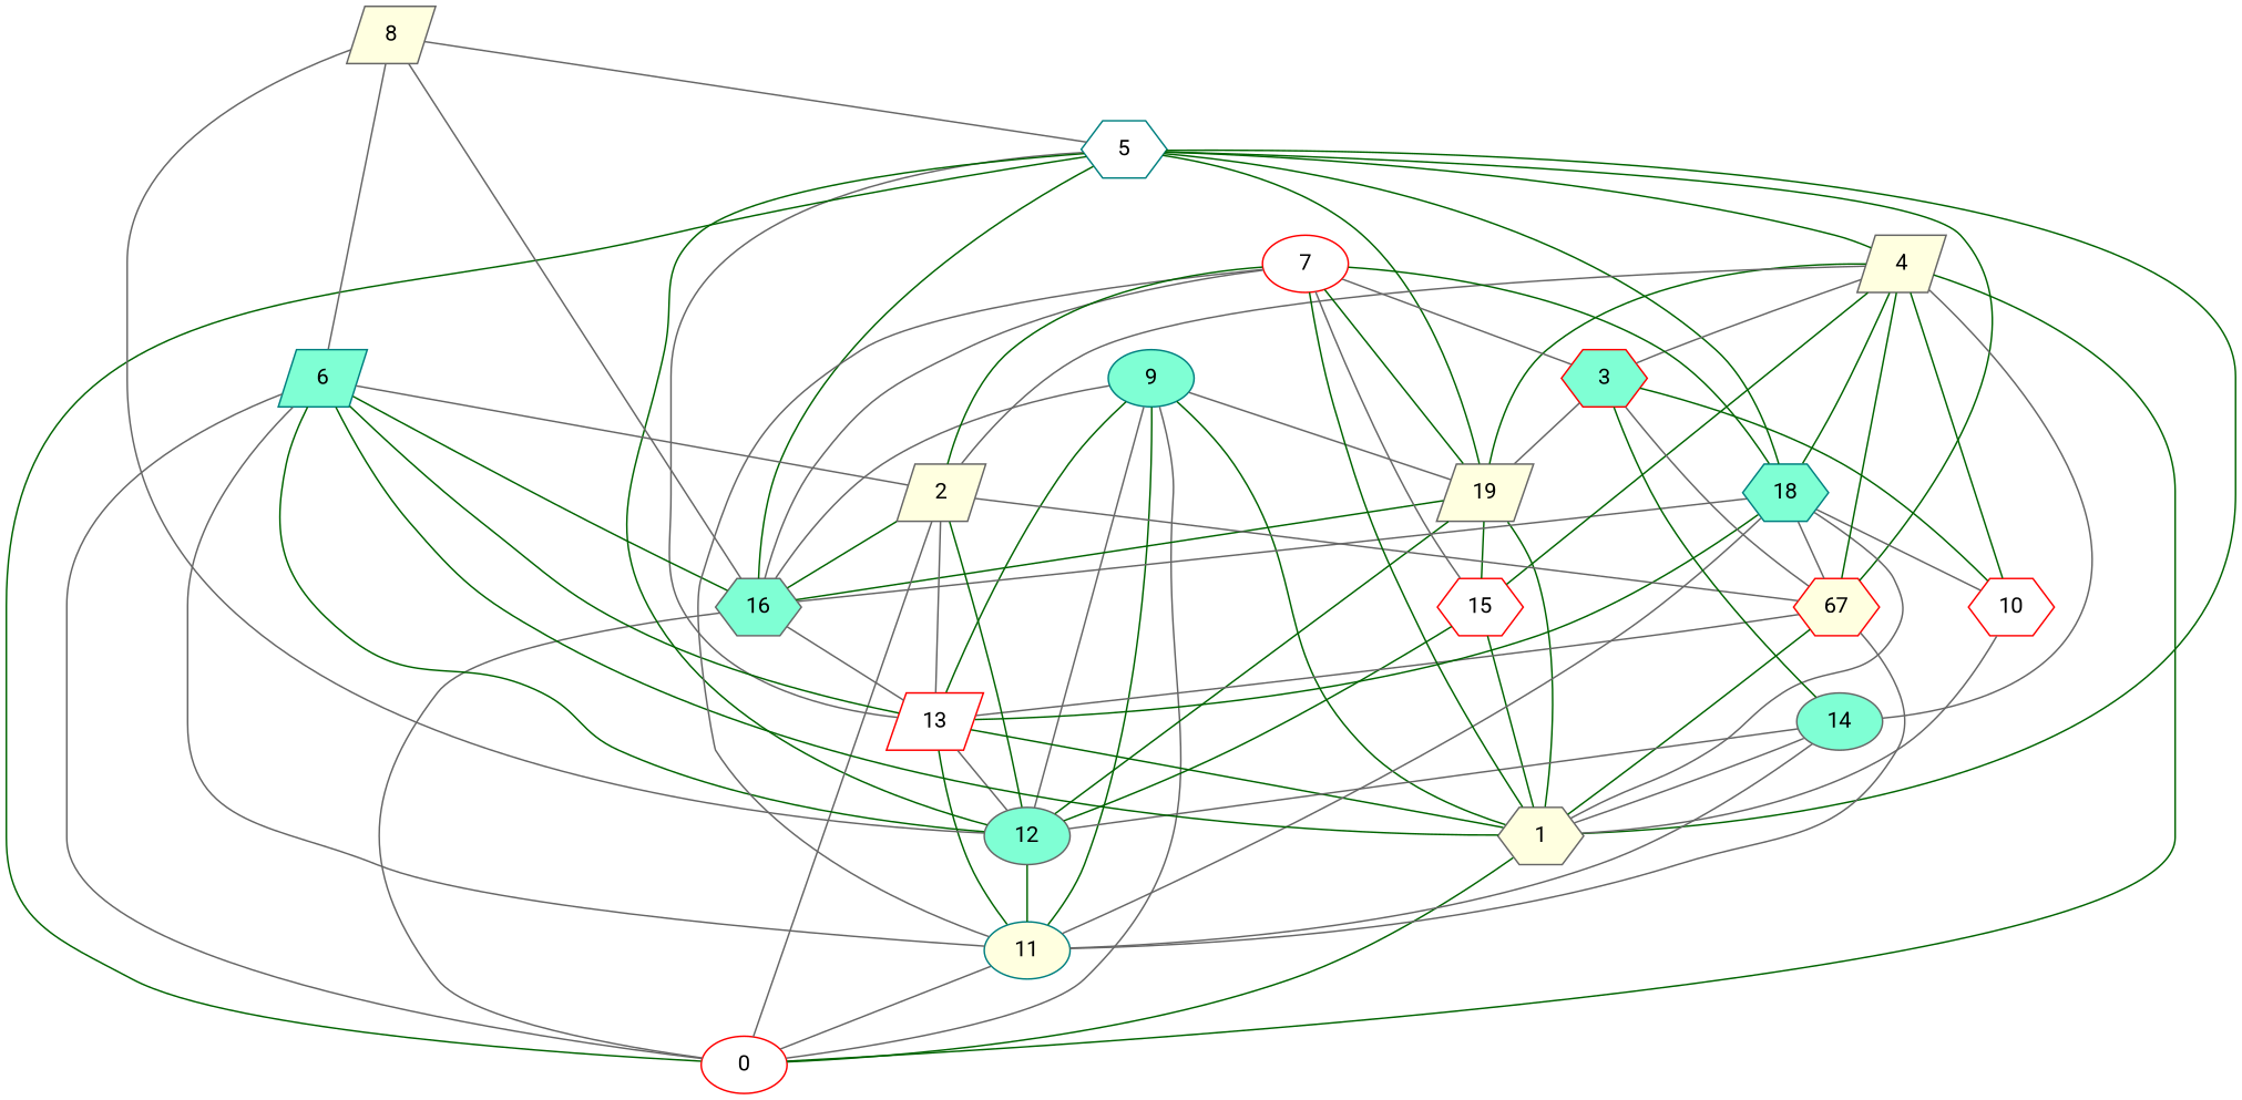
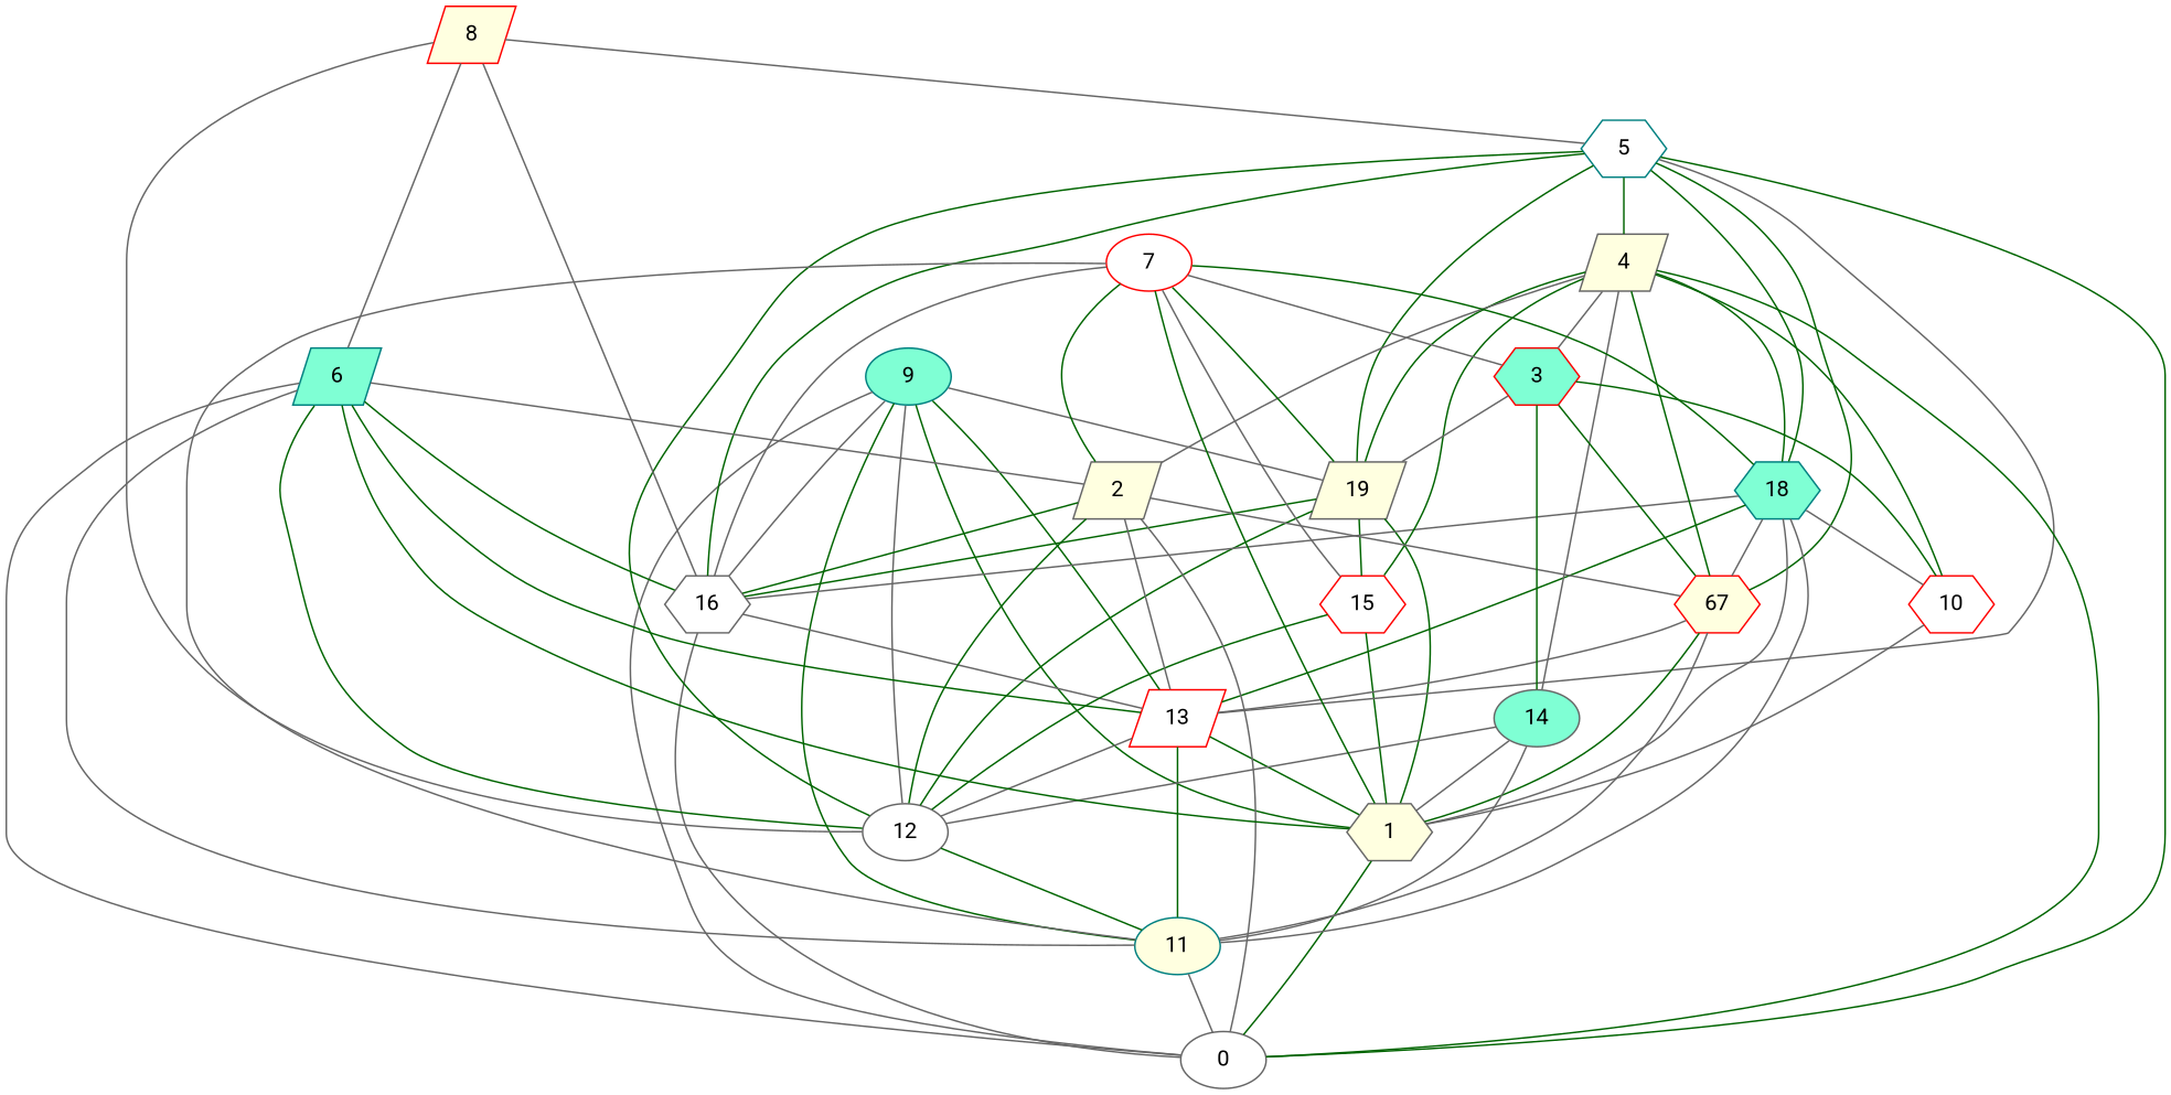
  digraph {
    fontname=Roboto
    node [color=gray40 fillcolor=white fontname=Roboto shape=hexagon style=filled]
    edge [color=darkgreen dir=none fontname=Roboto]
    9 [color=teal fillcolor=aquamarine shape=ellipse]
    19 [fillcolor=lightyellow shape=parallelogram]
    13 [color=red shape=parallelogram]
-   16 [fillcolor=aquamarine]
+   16
    1 [fillcolor=lightyellow]
-   0 [color=red shape=ellipse]
-   12 [fillcolor=aquamarine shape=ellipse]
+   0 [shape=ellipse]
+   12 [shape=ellipse]
    11 [color=teal fillcolor=lightyellow shape=ellipse]
    15 [color=red]
    5 [color=teal]
    n11 [color=red fillcolor=lightyellow label=67]
    18 [color=teal fillcolor=aquamarine]
    4 [fillcolor=lightyellow shape=parallelogram]
    2 [fillcolor=lightyellow shape=parallelogram]
    3 [color=red fillcolor=aquamarine]
    10 [color=red]
    14 [fillcolor=aquamarine shape=ellipse]
-   8 [fillcolor=lightyellow shape=parallelogram]
+   8 [color=red fillcolor=lightyellow shape=parallelogram]
    6 [color=teal fillcolor=aquamarine shape=parallelogram]
    7 [color=red shape=ellipse]
    subgraph sub_1 {
      9
      19
      13
      16
      1
      0
      12
      11
      15
      5
      n11
      18
      4
      2
      3
      10
      14
      8
      6
      7
    }
    9 -> 19 [color=gray40]
    9 -> 13
    9 -> 16 [color=gray40]
    9 -> 1
    9 -> 0 [color=gray40]
    9 -> 12 [color=gray40]
    9 -> 11
    19 -> 16
    19 -> 1
    19 -> 12
    19 -> 15
    13 -> 1
    13 -> 12 [color=gray40]
    13 -> 11
    16 -> 13 [color=gray40]
    16 -> 0 [color=gray40]
    1 -> 0
    12 -> 11
    11 -> 0 [color=gray40]
    15 -> 1
    15 -> 12
    5 -> 19
    5 -> 13 [color=gray40]
    5 -> 16
-   5 -> 1
    5 -> 0
    5 -> 12
    5 -> n11
    5 -> 18
    5 -> 4
    n11 -> 13 [color=gray40]
    n11 -> 1
    n11 -> 11 [color=gray40]
    18 -> 13
    18 -> 16 [color=gray40]
    18 -> 1 [color=gray40]
    18 -> 11 [color=gray40]
    18 -> n11 [color=gray40]
    18 -> 10 [color=gray40]
    4 -> 19
    4 -> 0
    4 -> 15
    4 -> n11
    4 -> 18
    4 -> 2 [color=gray40]
    4 -> 3 [color=gray40]
    4 -> 10
    4 -> 14 [color=gray40]
    2 -> 13 [color=gray40]
    2 -> 16
    2 -> 0 [color=gray40]
    2 -> 12
    2 -> n11 [color=gray40]
    3 -> 19 [color=gray40]
-   3 -> n11 [color=gray40]
+   3 -> n11
    3 -> 10
    3 -> 14
    10 -> 1 [color=gray40]
    14 -> 1 [color=gray40]
    14 -> 12 [color=gray40]
    14 -> 11 [color=gray40]
    8 -> 16 [color=gray40]
    8 -> 12 [color=gray40]
    8 -> 5 [color=gray40]
    8 -> 6 [color=gray40]
    6 -> 13
    6 -> 16
    6 -> 1
    6 -> 0 [color=gray40]
    6 -> 12
    6 -> 11 [color=gray40]
    6 -> 2 [color=gray40]
    7 -> 19
    7 -> 16 [color=gray40]
    7 -> 1
    7 -> 11 [color=gray40]
    7 -> 15 [color=gray40]
    7 -> 18
    7 -> 2
    7 -> 3 [color=gray40]
  }
